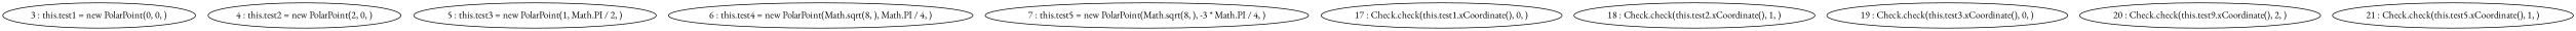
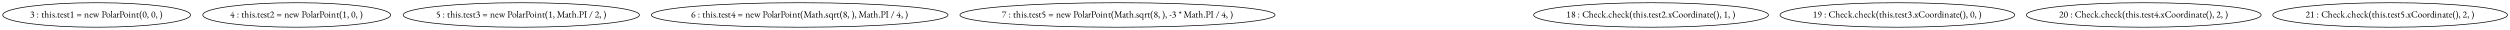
  digraph {
    fontname="EB Garamond"
    node [fontname="EB Garamond"]
    "3 : this.test1 = new PolarPoint(0, 0, )"
-   "4 : this.test2 = new PolarPoint(1, 0, )" [label="4 : this.test2 = new PolarPoint(2, 0, )"]
+   "4 : this.test2 = new PolarPoint(1, 0, )"
    "5 : this.test3 = new PolarPoint(1, Math.PI / 2, )"
    "6 : this.test4 = new PolarPoint(Math.sqrt(8, ), Math.PI / 4, )"
    "7 : this.test5 = new PolarPoint(Math.sqrt(8, ), -3 * Math.PI / 4, )"
-   "17 : Check.check(this.test1.xCoordinate(), 0, )"
    "18 : Check.check(this.test2.xCoordinate(), 1, )"
    "19 : Check.check(this.test3.xCoordinate(), 0, )"
-   "20 : Check.check(this.test4.xCoordinate(), 2, )" [label="20 : Check.check(this.test9.xCoordinate(), 2, )"]
-   "21 : Check.check(this.test5.xCoordinate(), 2, )" [label="21 : Check.check(this.test5.xCoordinate(), 1, )"]
+   "20 : Check.check(this.test4.xCoordinate(), 2, )"
+   "21 : Check.check(this.test5.xCoordinate(), 2, )"
  }
